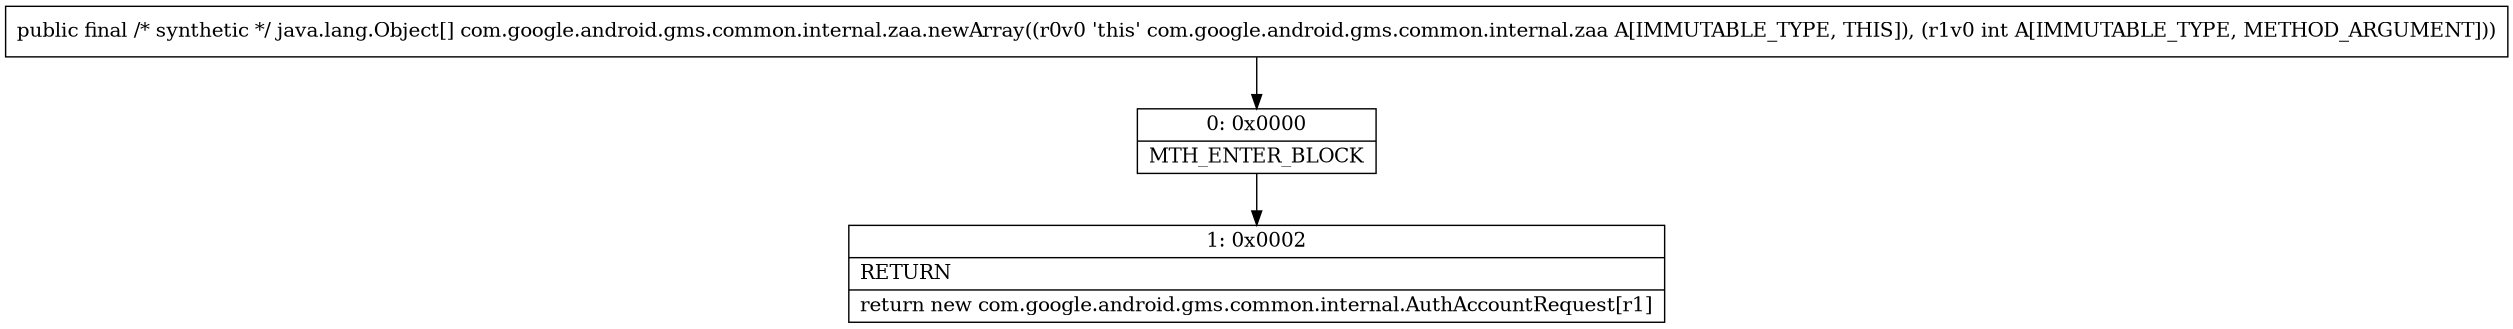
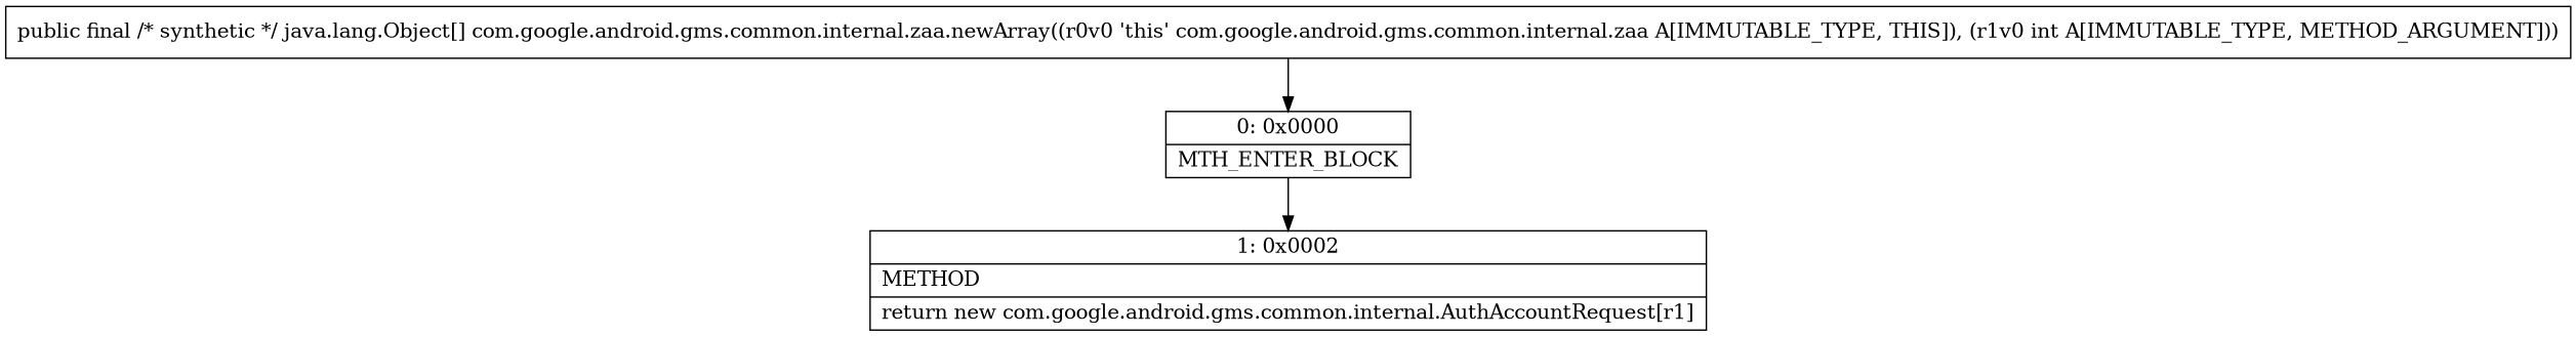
  digraph {
    node [shape=record]
    n1 [label="{0\:\ 0x0000|MTH_ENTER_BLOCK\l}"]
-   n2 [label="{1\:\ 0x0002|RETURN\l|return new com.google.android.gms.common.internal.AuthAccountRequest[r1]\l}"]
+   n2 [label="{1\:\ 0x0002|METHOD\l|return new com.google.android.gms.common.internal.AuthAccountRequest[r1]\l}"]
    n3 [label="{public final \/* synthetic *\/ java.lang.Object[] com.google.android.gms.common.internal.zaa.newArray((r0v0 'this' com.google.android.gms.common.internal.zaa A[IMMUTABLE_TYPE, THIS]), (r1v0 int A[IMMUTABLE_TYPE, METHOD_ARGUMENT])) }"]
    n1 -> n2
    n3 -> n1
  }
